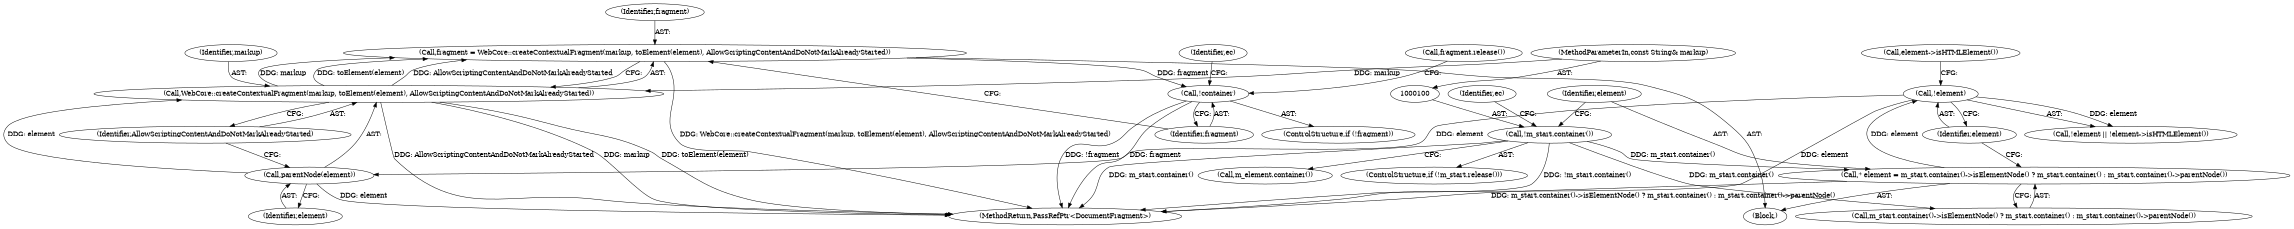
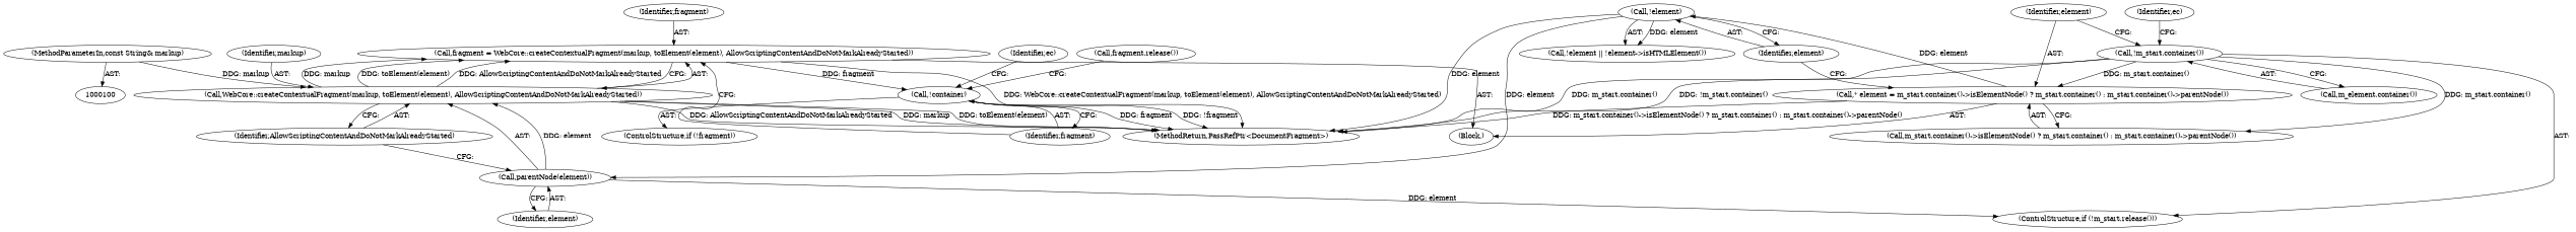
  digraph {
    n1 [label="(Call,fragment = WebCore::createContextualFragment(markup, toElement(element), AllowScriptingContentAndDoNotMarkAlreadyStarted))"]
    n2 [label="(Call,WebCore::createContextualFragment(markup, toElement(element), AllowScriptingContentAndDoNotMarkAlreadyStarted))"]
    n3 [label="(Call,!container)"]
    n4 [label="(MethodReturn,PassRefPtr<DocumentFragment>)"]
    n5 [label="(Block,)"]
    n6 [label="(Identifier,AllowScriptingContentAndDoNotMarkAlreadyStarted)"]
    n7 [label="(Identifier,fragment)"]
    n8 [label="(ControlStructure,if (!fragment))"]
    n9 [label="(Call,parentNode(element))"]
    n10 [label="(MethodParameterIn,const String& markup)"]
    1000100
    n12 [label="(Identifier,element)"]
    n13 [label="(Call,!element)"]
    n14 [label="(Identifier,element)"]
    n15 [label="(Call,!element || !element->isHTMLElement())"]
    n16 [label="(Call,* element = m_start.container()->isElementNode() ? m_start.container() : m_start.container()->parentNode())"]
    n17 [label="(Call,m_start.container()->isElementNode() ? m_start.container() : m_start.container()->parentNode())"]
    n18 [label="(Call,!m_start.container())"]
    n19 [label="(Call,m_element.container())"]
    n20 [label="(ControlStructure,if (!m_start.release()))"]
    n21 [label="(Identifier,fragment)"]
-   n22 [label="(Call,element->isHTMLElement())"]
    n23 [label="(Call,fragment.release())"]
    n24 [label="(Identifier,ec)"]
    n25 [label="(Identifier,ec)"]
    n26 [label="(Identifier,element)"]
    n27 [label="(Identifier,markup)"]
    n1 -> n2 [label="CFG: "]
    n1 -> n3 [label="DDG: fragment"]
    n1 -> n4 [label="DDG: WebCore::createContextualFragment(markup, toElement(element), AllowScriptingContentAndDoNotMarkAlreadyStarted)"]
    n1 -> n5 [label="AST: "]
    n2 -> n1 [label="AST: "]
    n2 -> n1 [label="DDG: markup"]
    n2 -> n1 [label="DDG: toElement(element)"]
    n2 -> n1 [label="DDG: AllowScriptingContentAndDoNotMarkAlreadyStarted"]
    n2 -> n4 [label="DDG: AllowScriptingContentAndDoNotMarkAlreadyStarted"]
    n2 -> n4 [label="DDG: markup"]
    n2 -> n4 [label="DDG: toElement(element)"]
    n2 -> n6 [label="CFG: "]
    n3 -> n4 [label="DDG: fragment"]
    n3 -> n4 [label="DDG: !fragment"]
    n3 -> n7 [label="CFG: "]
    n3 -> n8 [label="AST: "]
    n6 -> n2 [label="AST: "]
    n6 -> n9 [label="CFG: "]
    n7 -> n1 [label="CFG: "]
    n7 -> n3 [label="AST: "]
    n9 -> n2 [label="AST: "]
    n9 -> n2 [label="DDG: element"]
-   n9 -> n4 [label="DDG: element"]
+   n9 -> n20 [label="DDG: element"]
    n9 -> n12 [label="CFG: "]
    n10 -> n2 [label="DDG: markup"]
    n10 -> 1000100 [label="AST: "]
    n12 -> n9 [label="AST: "]
    n13 -> n4 [label="DDG: element"]
    n13 -> n9 [label="DDG: element"]
    n13 -> n14 [label="CFG: "]
    n13 -> n15 [label="AST: "]
    n13 -> n15 [label="DDG: element"]
    n14 -> n13 [label="AST: "]
    n14 -> n16 [label="CFG: "]
    n16 -> n4 [label="DDG: m_start.container()->isElementNode() ? m_start.container() : m_start.container()->parentNode()"]
    n16 -> n5 [label="AST: "]
    n16 -> n13 [label="DDG: element"]
    n16 -> n17 [label="CFG: "]
    n17 -> n16 [label="AST: "]
    n18 -> n4 [label="DDG: !m_start.container()"]
    n18 -> n4 [label="DDG: m_start.container()"]
    n18 -> n16 [label="DDG: m_start.container()"]
    n18 -> n17 [label="DDG: m_start.container()"]
    n18 -> n19 [label="CFG: "]
    n18 -> n20 [label="AST: "]
-   1000100 -> n18 [label="AST: "]
+   n19 -> n18 [label="AST: "]
    n21 -> n1 [label="AST: "]
-   n22 -> n13 [label="CFG: "]
    n23 -> n3 [label="CFG: "]
    n24 -> n3 [label="CFG: "]
    n25 -> n18 [label="CFG: "]
    n26 -> n16 [label="AST: "]
    n26 -> n18 [label="CFG: "]
    n27 -> n2 [label="AST: "]
  }
